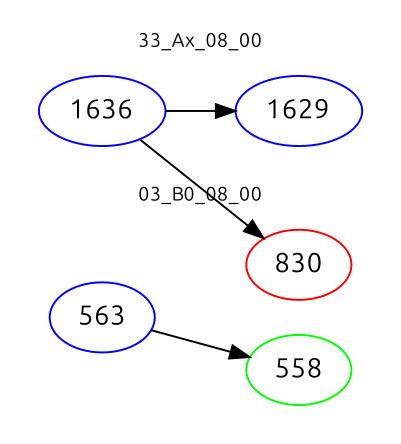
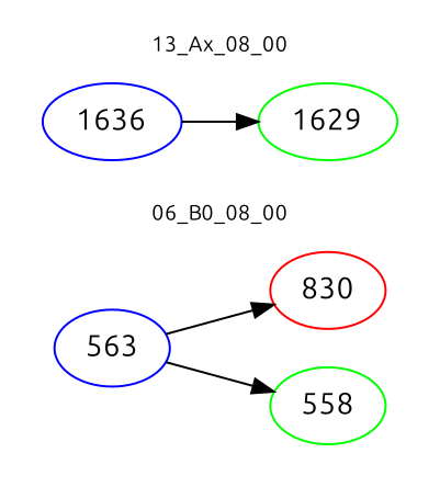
  digraph {
    fontname=Ubuntu
    rankdir=LR
    node [color=blue fontname=Ubuntu]
    edge [color=black fontname=Ubuntu]
    n1 [label=1636]
-   n2 [label=1629]
+   n2 [color=green label=1629]
    n3 [label=563]
    n4 [color=green label=558]
    n5 [color=red label=830]
    subgraph cluster_1 {
      color=white
      fontsize=10
-     label="33_Ax_08_00"
+     label="13_Ax_08_00"
      n1
      n2
    }
    subgraph cluster_2 {
      color=white
      fontsize=10
-     label="03_B0_08_00"
+     label="06_B0_08_00"
      n3
      n4
      n5
    }
    n1 -> n2
    n3 -> n4
-   n1 -> n5
+   n3 -> n5
  }
